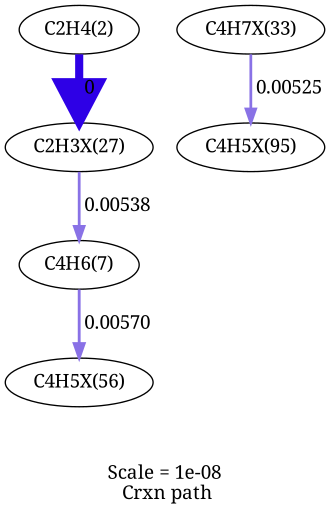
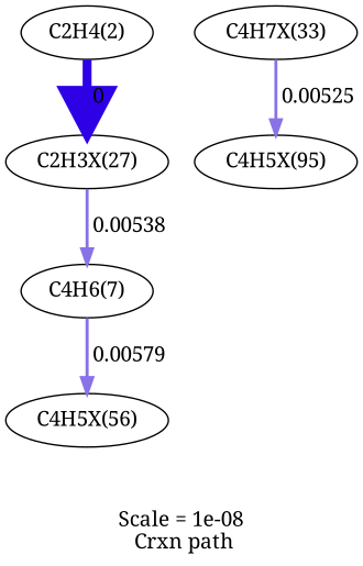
  digraph {
    fontname="Noto Serif"
    label="Scale = 1e-08\l Crxn path"
    node [fontname="Noto Serif"]
    edge [color="0.7, 0.505, 0.9" fontname="Noto Serif"]
    n1 [label="C2H4(2)"]
    n2 [label="C2H3X(27)"]
    n3 [label="C4H6(7)"]
    n4 [label="C4H5X(56)"]
    n5 [label="C4H7X(33)"]
    n6 [label="C4H5X(95)"]
    n1 -> n2 [arrowsize=3 color="0.7, 1.5, 0.9" label=" 0" style="setlinewidth(6)"]
    n2 -> n3 [arrowsize=1.03 label=" 0.00538" style="setlinewidth(2.06)"]
-   n3 -> n4 [arrowsize=1.06 color="0.7, 0.506, 0.9" label=" 0.00570" style="setlinewidth(2.11)"]
+   n3 -> n4 [arrowsize=1.06 color="0.7, 0.506, 0.9" label=" 0.00579" style="setlinewidth(2.11)"]
    n5 -> n6 [arrowsize=1.02 label=" 0.00525" style="setlinewidth(2.04)"]
  }
